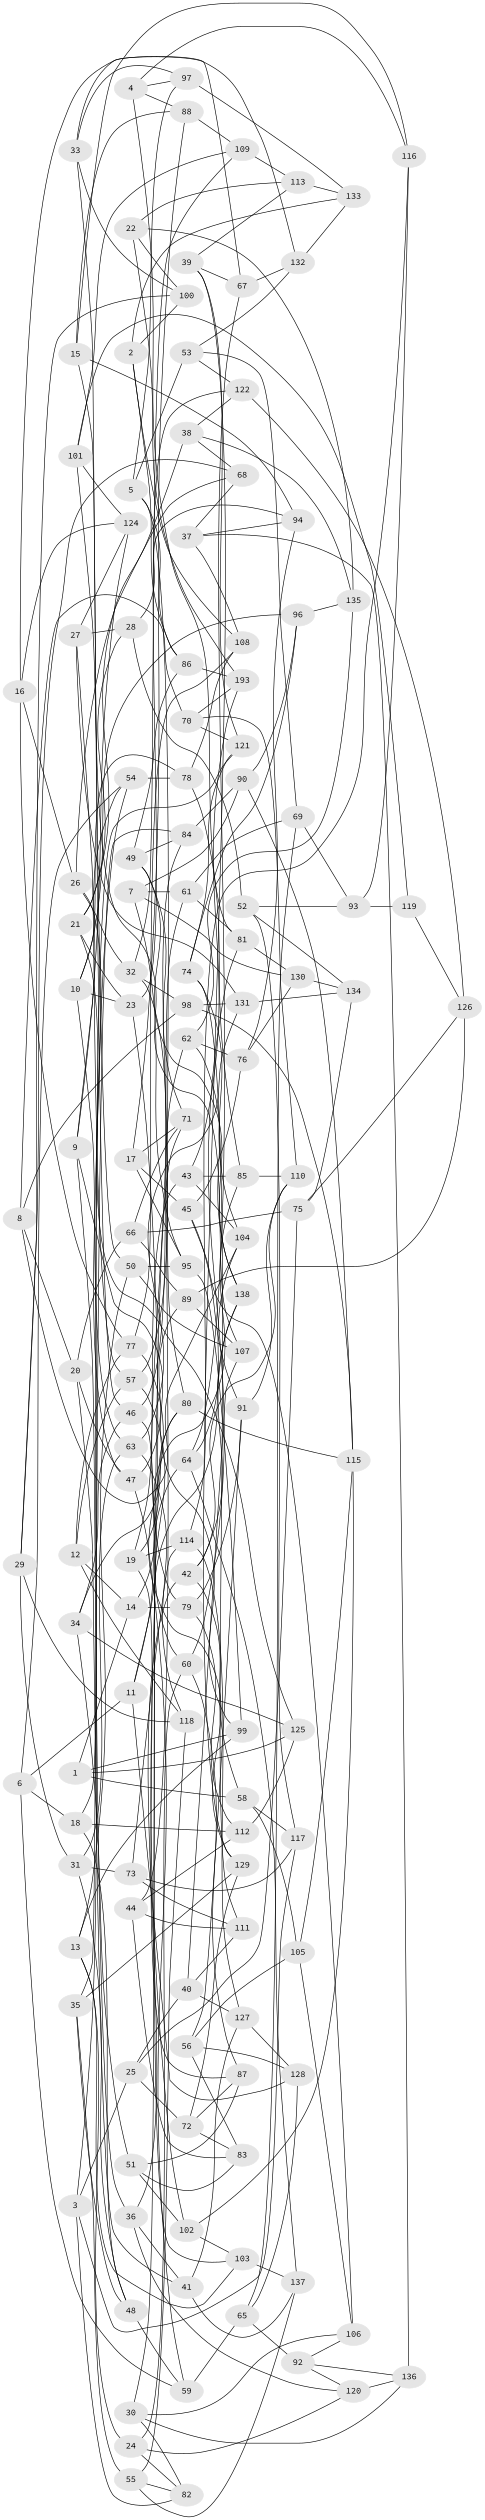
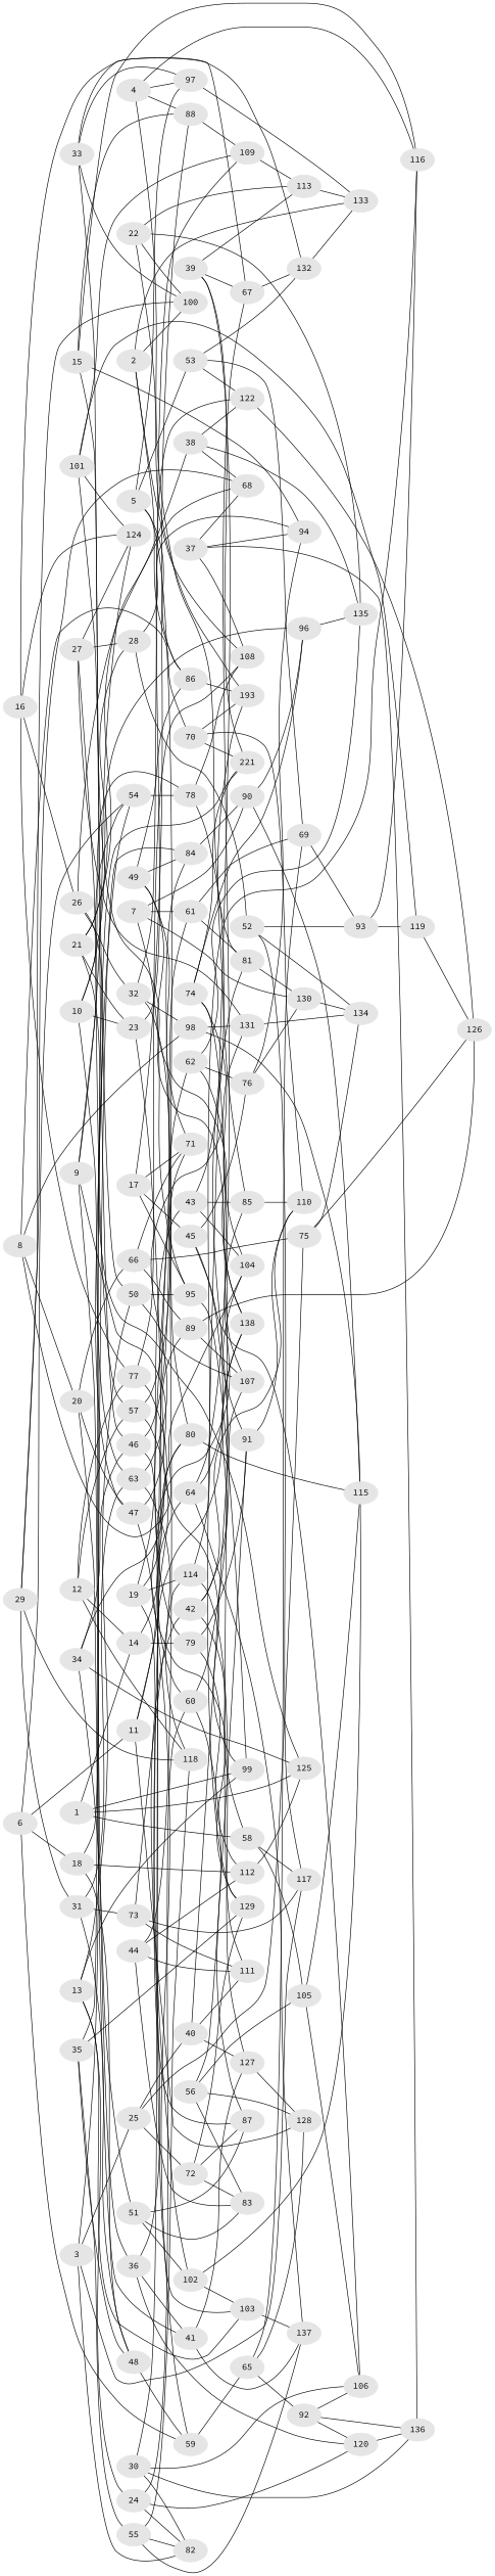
  graph {
    fontname="Source Code Pro"
    rankdir=LR
    node [color=gray90 fontname="Source Code Pro" style=filled]
    edge [fontname="Source Code Pro"]
    1
    14
    58
    99
    125
    79
    85
    117
    105
    2
    86
    100
    108
    133
    n15 [label=193]
    3
    25
    54
    82
    40
    72
    75
    78
    4
    81
    88
    97
    116
    130
    109
    5
    53
    80
    122
    132
    69
    115
    6
    11
    18
    59
    64
    128
    138
    48
    112
-   121
+   121 [label=221]
    65
    7
    61
    90
    95
    96
    134
    8
    20
    70
    98
    104
    41
    47
    66
    110
    131
    9
    36
    124
    120
    42
    10
    23
    63
    102
    118
    135
    67
    137
    12
    57
    77
    60
    84
    129
    13
    24
    50
    103
    107
    91
    15
    46
    94
    62
    16
    26
    32
    68
    17
    45
    71
    106
    76
    19
    43
    87
    114
    127
    89
    21
    28
    38
    52
    22
    113
    126
    136
    111
    83
    27
    93
    29
    31
    73
    30
    33
    34
    51
    35
    55
    37
    39
    44
    49
    119
    56
    92
    74
    101
    1 -- 14
    1 -- 58
    1 -- 99
    1 -- 125
    14 -- 79
    14 -- 85
    58 -- 117
    58 -- 105
    79 -- 112
    79 -- 91
    85 -- 110
    105 -- 115
    105 -- 106
    2 -- 86
    2 -- 100
    2 -- 108
    2 -- 133
    86 -- n15
    3 -- 117
    3 -- 25
    3 -- 54
    3 -- 82
    25 -- 40
    25 -- 72
    25 -- 75
    54 -- 78
    40 -- 107
    40 -- 127
    40 -- 111
    72 -- 129
    72 -- 87
    72 -- 83
    75 -- 134
    75 -- 126
    78 -- 85
    78 -- 108
    4 -- 81
    4 -- 88
    4 -- 97
    4 -- 116
    81 -- 130
    88 -- 109
    97 -- 133
    130 -- 134
    109 -- 113
    5 -- 86
    5 -- 97
    5 -- 53
    5 -- 80
    53 -- 122
    53 -- 132
    53 -- 69
    80 -- 115
    122 -- 126
    132 -- 133
    69 -- 93
    6 -- 54
    6 -- 11
    6 -- 18
    6 -- 59
    11 -- 64
    11 -- 128
    11 -- 138
    18 -- 48
    18 -- 112
    18 -- 121
    59 -- 65
    64 -- 104
    64 -- 67
    64 -- 137
    48 -- 59
    112 -- 125
    65 -- 69
    65 -- 128
    65 -- 92
    7 -- 130
    7 -- 61
    7 -- 90
    7 -- 95
    61 -- 81
    61 -- 69
    90 -- 115
    90 -- 96
    95 -- 99
    96 -- 135
    8 -- 20
    8 -- 70
    8 -- 98
    8 -- 104
    20 -- 41
    20 -- 47
    20 -- 66
    70 -- n15
    70 -- 121
    70 -- 110
    98 -- 115
    98 -- 131
    41 -- 137
    41 -- 127
    47 -- 59
    47 -- 89
    66 -- 75
    66 -- 71
    66 -- 89
    131 -- 134
    9 -- 99
    9 -- 54
    9 -- 36
    9 -- 124
    36 -- 41
    36 -- 120
    36 -- 42
    120 -- 136
    42 -- 58
    42 -- 138
    42 -- 110
    10 -- 78
    10 -- 96
    10 -- 23
    10 -- 63
    23 -- 122
    23 -- 102
    63 -- 131
    63 -- 118
    102 -- 115
    102 -- 103
    67 -- 132
    12 -- 14
    12 -- 118
    12 -- 57
    12 -- 77
    57 -- 60
    57 -- 84
    77 -- 108
    77 -- 129
    60 -- 81
    60 -- 87
    84 -- 90
    13 -- 99
    13 -- 24
    13 -- 50
    13 -- 103
    24 -- 82
    24 -- 120
    24 -- 60
    50 -- 95
    50 -- 107
    103 -- 137
    91 -- 110
    15 -- 88
    15 -- 116
    15 -- 46
    15 -- 94
    46 -- 103
    46 -- 62
    62 -- 138
    62 -- 135
    62 -- 76
    16 -- 124
    16 -- 67
    16 -- 77
    16 -- 26
    26 -- 125
    26 -- 32
    26 -- 68
    32 -- 79
    32 -- 109
    32 -- 98
    17 -- 88
    17 -- 95
    17 -- 45
    17 -- 71
    45 -- 91
    45 -- 106
    45 -- 76
    76 -- 130
    76 -- 94
    19 -- 80
    19 -- 43
    19 -- 87
    19 -- 114
    43 -- 85
    43 -- n15
    43 -- 104
    114 -- 116
    114 -- 127
    127 -- 128
    89 -- 107
    89 -- 126
    21 -- 47
    21 -- 23
    21 -- 28
    21 -- 38
    28 -- 94
    28 -- 52
    38 -- 122
    38 -- 135
    38 -- 68
    52 -- 117
    52 -- 134
    52 -- 93
    22 -- 100
    22 -- n15
    22 -- 135
    22 -- 113
    113 -- 133
    27 -- 131
    27 -- 124
    27 -- 57
    27 -- 28
    93 -- 116
    93 -- 119
    29 -- 100
    29 -- 118
    29 -- 68
    29 -- 31
    31 -- 48
    31 -- 63
    31 -- 73
    73 -- 117
    73 -- 114
    73 -- 111
    30 -- 82
    30 -- 71
    30 -- 106
    30 -- 136
    33 -- 100
    33 -- 97
    33 -- 132
    33 -- 50
    34 -- 125
    34 -- 80
    34 -- 46
    34 -- 51
    51 -- 102
    51 -- 87
    51 -- 83
    35 -- 48
    35 -- 84
    35 -- 129
    35 -- 55
    55 -- 82
    55 -- 118
    55 -- 137
    37 -- 108
    37 -- 94
    37 -- 68
    37 -- 136
    39 -- 121
    39 -- 67
    39 -- 129
    39 -- 113
    44 -- 112
    44 -- 61
    44 -- 111
    44 -- 83
    49 -- 86
    49 -- 138
    49 -- 84
    49 -- 71
    119 -- 126
    56 -- 105
    56 -- 128
    56 -- 91
    56 -- 83
    92 -- 120
    92 -- 106
    92 -- 136
    74 -- 121
    74 -- 96
    74 -- 104
    74 -- 111
    101 -- 109
    101 -- 124
    101 -- 107
    101 -- 119
  }
